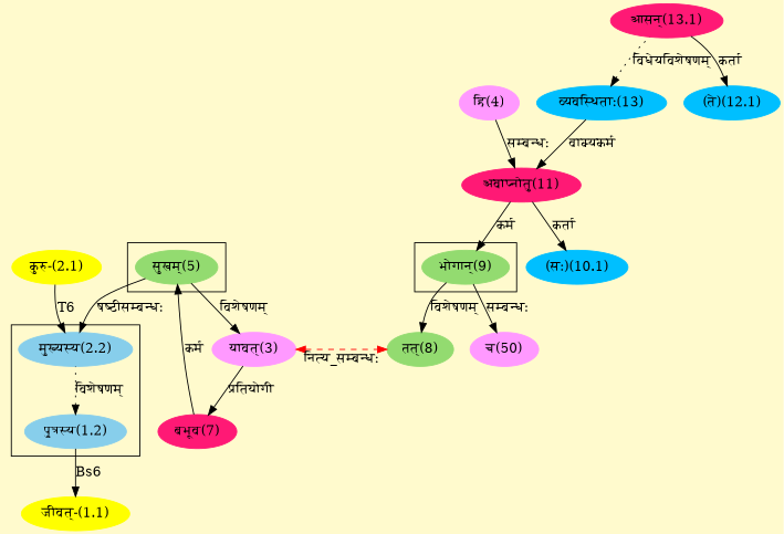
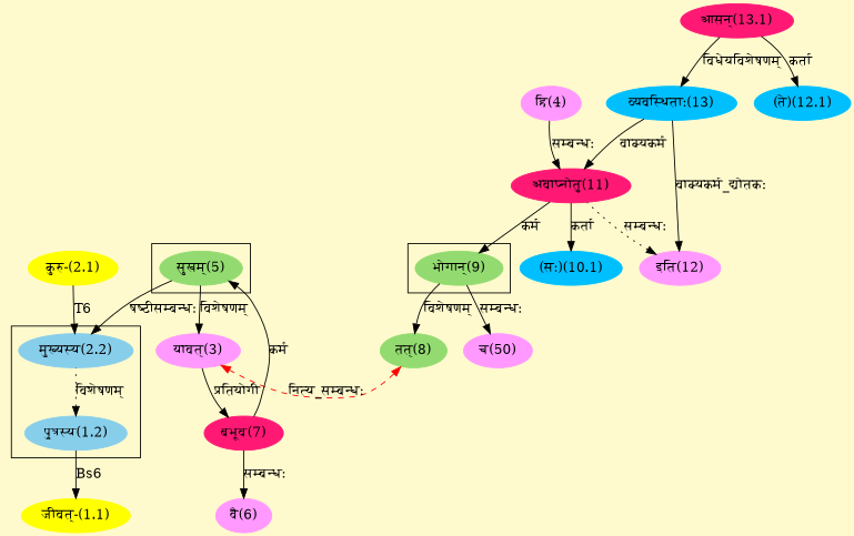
  digraph {
    bgcolor=lemonchiffon1
    compound=true
    rankdir=BT
    node [color="#FF99FF" style=filled]
    edge [dir=back]
    n1 [label="यावत्(3)"]
    n2 [color="#93DB70" label="तत्(8)"]
    n3 [color="#87CEEB" label="पुत्रस्य(1.2)"]
    n4 [color="#87CEEB" label="मुख्यस्य(2.2)"]
    n5 [color="#93DB70" label="सुखम्(5)"]
    n6 [color="#93DB70" label="भोगान्(9)"]
    n7 [color="#FFFF00" label="कुरु-(2.1)"]
    n8 [color="#FF1975" label="बभूव(7)"]
    n9 [color="#FF1975" label="अवाप्नोतु(11)"]
    n10 [label="हि(4)"]
    n11 [color="#00BFFF" label="व्यवस्थिताः(13)"]
    n12 [color="#FFFF00" label="जीवत्-(1.1)"]
    n13 [color="#FF1975" label="आसन्(13.1)"]
+   n14 [label="वै(6)"]
    n15 [label="च(50)"]
    n16 [color="#00BFFF" label="(सः)(10.1)"]
+   n17 [label="इति(12)"]
    n18 [color="#00BFFF" label="(ते)(12.1)"]
    subgraph sub_1 {
      rank=same
      n1
      n2
    }
    subgraph cluster_2 {
      n3
      n4
    }
    subgraph cluster_3 {
      n5
    }
    subgraph cluster_4 {
      n6
    }
    n1 -> n2 [color=red dir=both label="नित्य_सम्बन्धः" style=dashed]
    n1 -> n5 [label="विशेषणम्"]
    n2 -> n6 [label="विशेषणम्"]
    n3 -> n4 [label="विशेषणम्" style=dotted]
    n4 -> n5 [label="षष्ठीसम्बन्धः"]
    n4 -> n7 [label=T6]
    n5 -> n8 [label="कर्म"]
    n6 -> n9 [label="कर्म"]
    n8 -> n1 [label="प्रतियोगी"]
    n9 -> n10 [label="सम्बन्धः"]
    n9 -> n11 [label=" वाक्यकर्म" style=solid]
-   n11 -> n13 [label="विधेयविशेषणम्" style=dotted]
+   n11 -> n13 [label="विधेयविशेषणम्"]
    n12 -> n3 [label=Bs6]
+   n14 -> n8 [label="सम्बन्धः"]
    n15 -> n6 [label="सम्बन्धः"]
    n16 -> n9 [label="कर्ता"]
+   n17 -> n9 [label="सम्बन्धः" style=dotted]
+   n17 -> n11 [label="वाक्यकर्म_द्योतकः"]
    n18 -> n13 [label="कर्ता"]
  }
